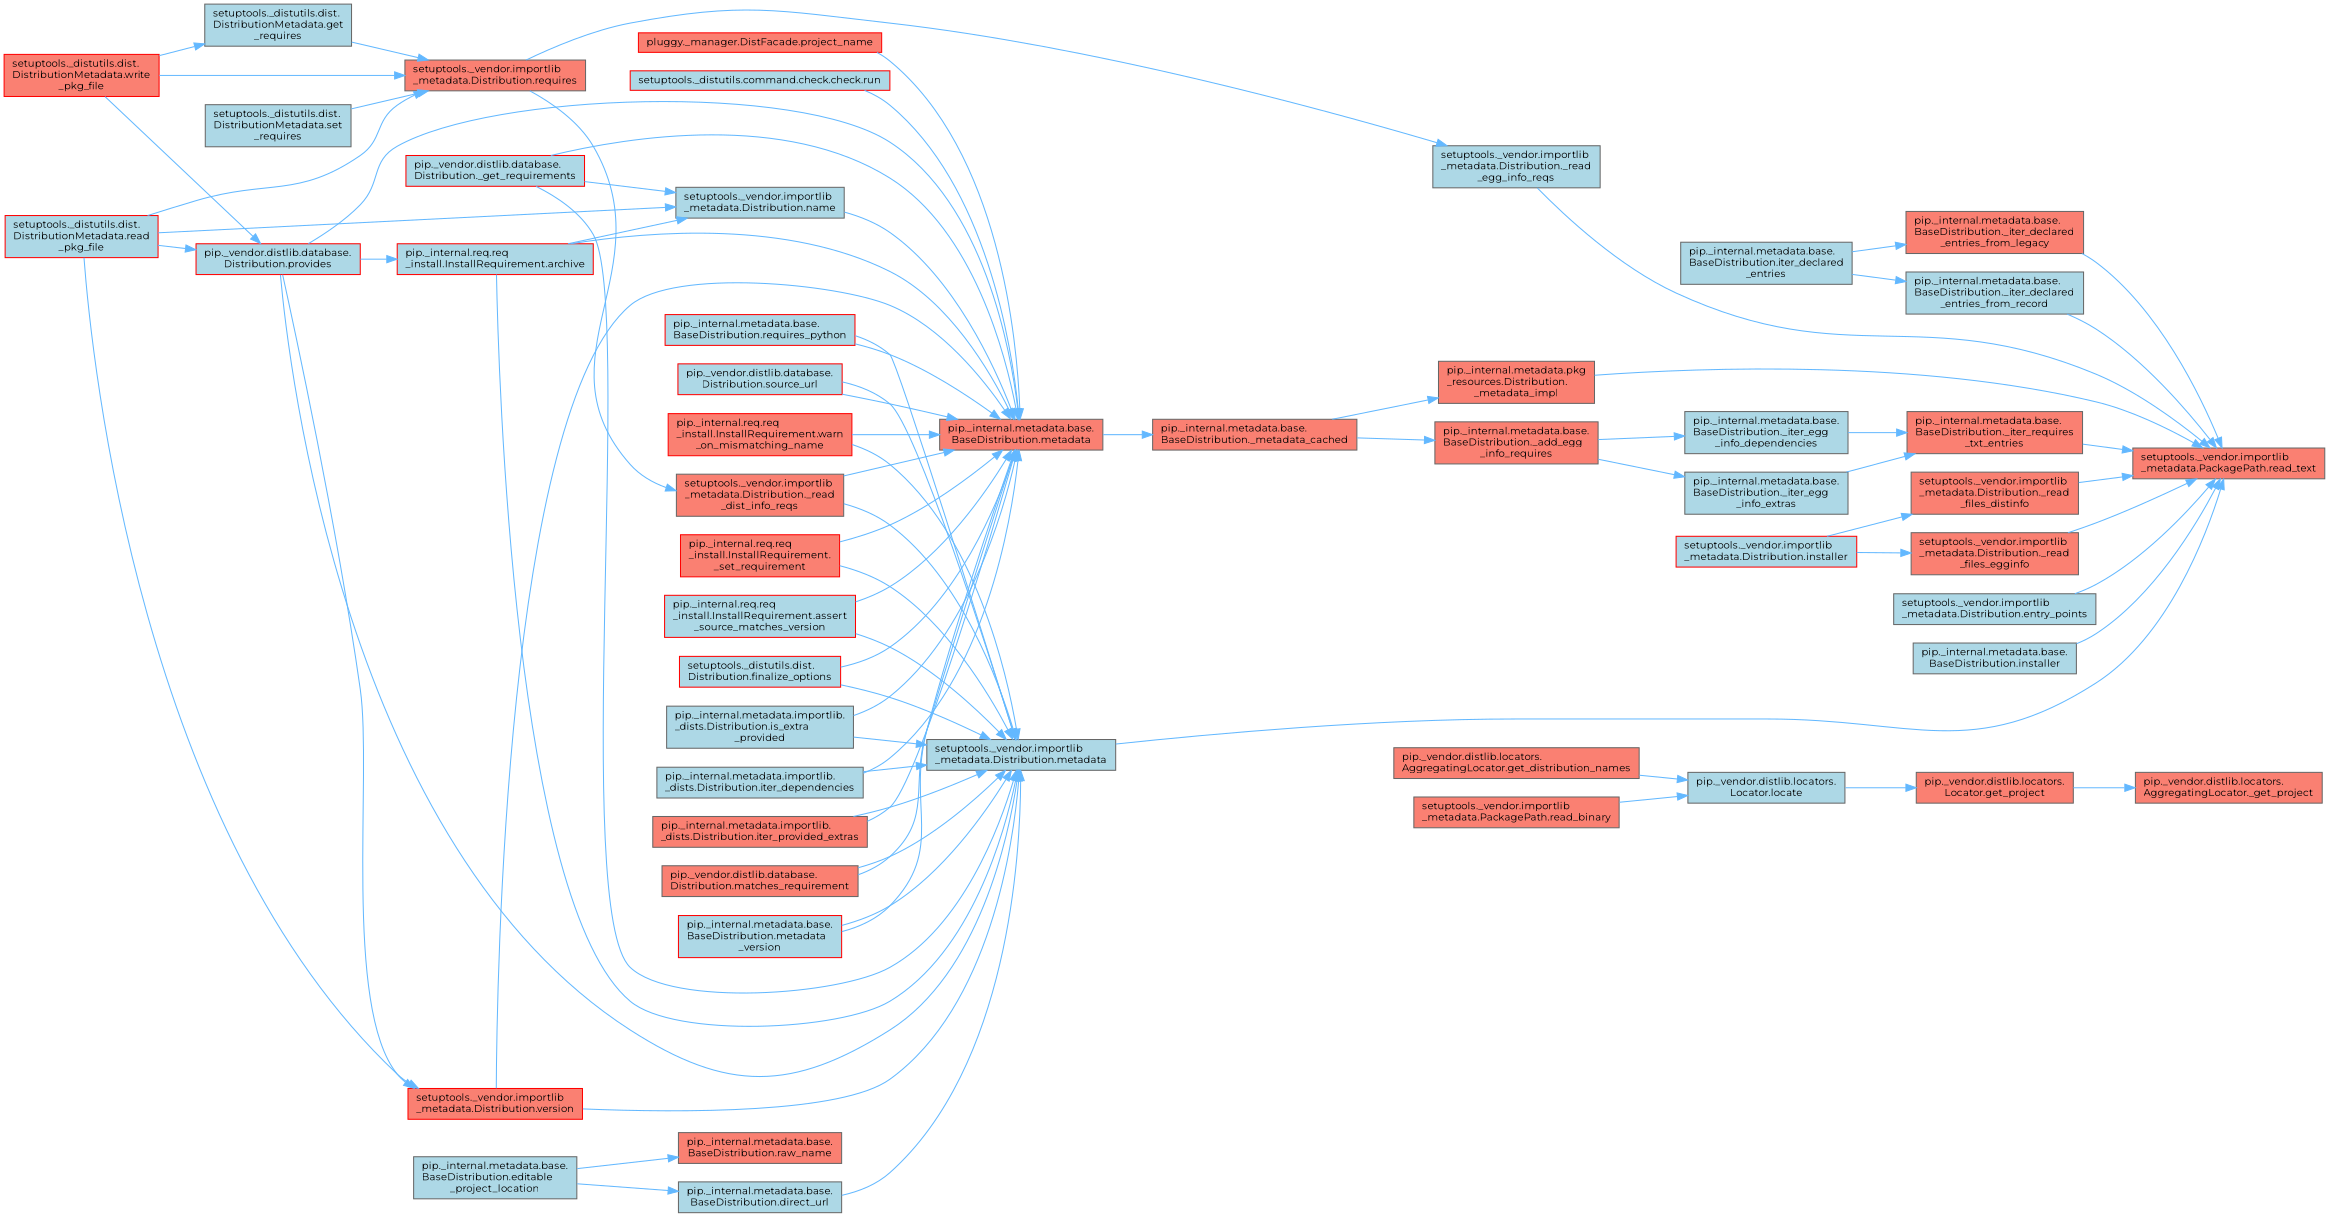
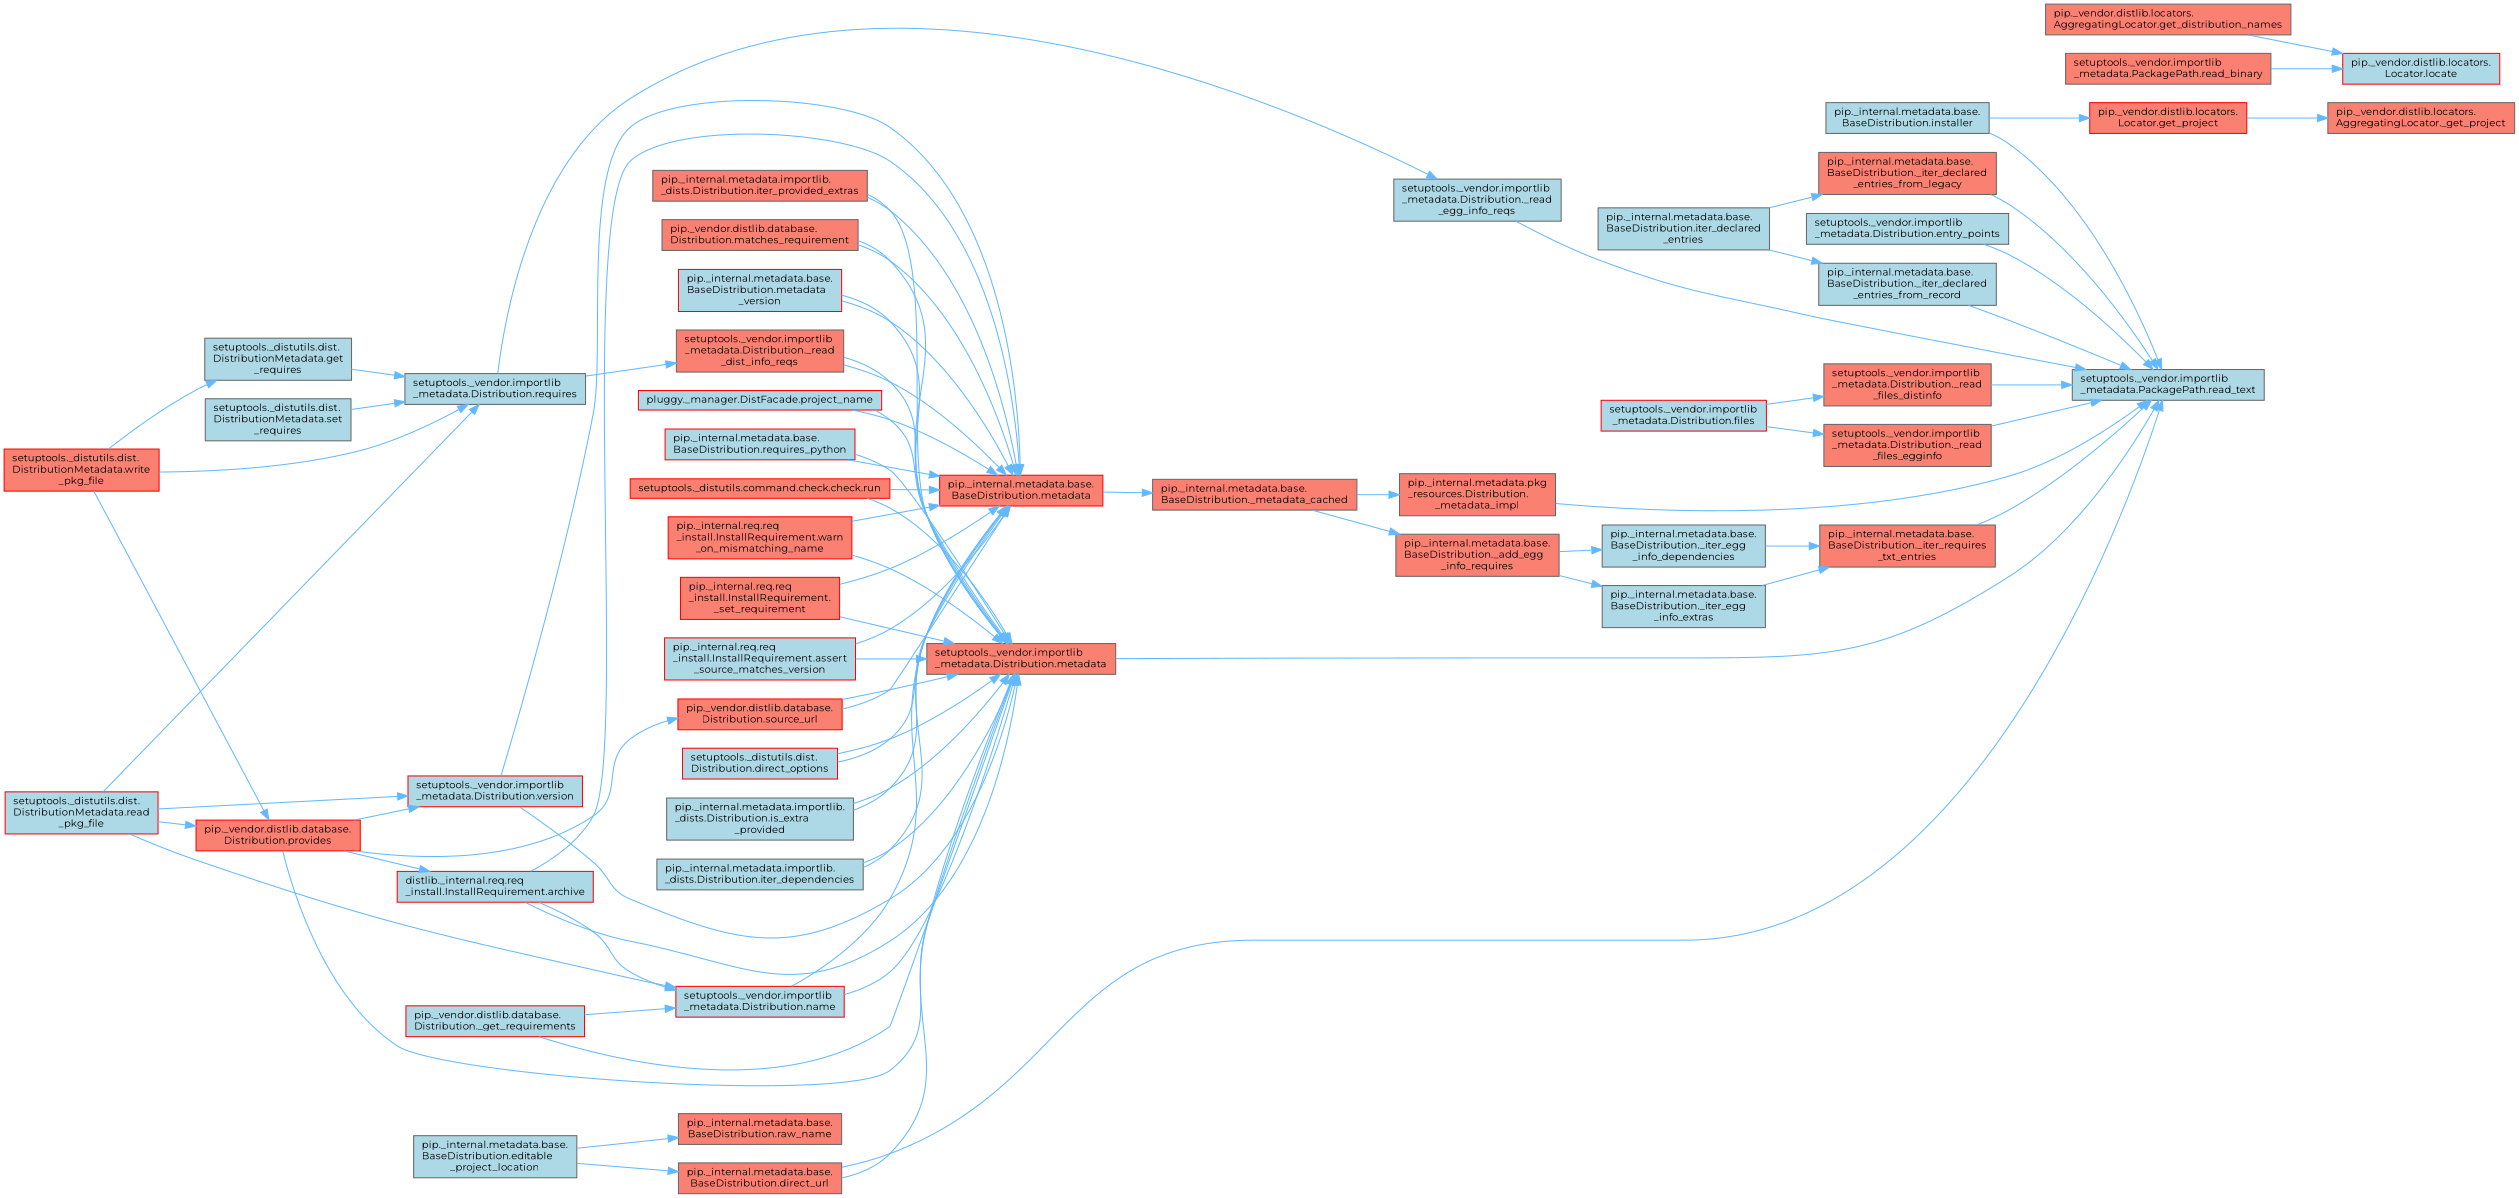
  digraph {
    fontname=Montserrat
    rankdir=RL
    node [color=grey40 fillcolor=salmon fontname=Montserrat fontsize=10 shape=box style=filled]
    edge [color=steelblue1 dir=back fontname=Montserrat fontsize=10 labelfontname=Helvetica labelfontsize=10 style=solid]
    n1 [color=gray40 fontcolor=black height=0.2 label="pip._vendor.distlib.locators.\lAggregatingLocator._get_project" width=0.4]
-   n2 [height=0.2 label="pip._vendor.distlib.locators.\lLocator.get_project" width=0.4]
-   n3 [fillcolor=lightblue height=0.2 label="pip._vendor.distlib.locators.\lLocator.locate" width=0.4]
+   n2 [color=red height=0.2 label="pip._vendor.distlib.locators.\lLocator.get_project" width=0.4]
+   n3 [color=red fillcolor=lightblue height=0.2 label="pip._vendor.distlib.locators.\lLocator.locate" width=0.4]
    n4 [height=0.2 label="pip._vendor.distlib.locators.\lAggregatingLocator.get_distribution_names" width=0.4]
    n5 [height=0.2 label="setuptools._vendor.importlib\l_metadata.PackagePath.read_binary" width=0.4]
-   n6 [height=0.2 label="setuptools._vendor.importlib\l_metadata.PackagePath.read_text" width=0.4]
+   n6 [fillcolor=lightblue height=0.2 label="setuptools._vendor.importlib\l_metadata.PackagePath.read_text" width=0.4]
    n7 [height=0.2 label="pip._internal.metadata.base.\lBaseDistribution._iter_declared\l_entries_from_legacy" width=0.4]
    n8 [fillcolor=lightblue height=0.2 label="pip._internal.metadata.base.\lBaseDistribution._iter_declared\l_entries_from_record" width=0.4]
    n9 [height=0.2 label="pip._internal.metadata.base.\lBaseDistribution._iter_requires\l_txt_entries" width=0.4]
    n10 [height=0.2 label="pip._internal.metadata.pkg\l_resources.Distribution.\l_metadata_impl" width=0.4]
    n11 [fillcolor=lightblue height=0.2 label="setuptools._vendor.importlib\l_metadata.Distribution._read\l_egg_info_reqs" width=0.4]
    n12 [height=0.2 label="setuptools._vendor.importlib\l_metadata.Distribution._read\l_files_distinfo" width=0.4]
    n13 [height=0.2 label="setuptools._vendor.importlib\l_metadata.Distribution._read\l_files_egginfo" width=0.4]
-   n14 [fillcolor=lightblue height=0.2 label="pip._internal.metadata.base.\lBaseDistribution.direct_url" width=0.4]
+   n14 [height=0.2 label="pip._internal.metadata.base.\lBaseDistribution.direct_url" width=0.4]
    n15 [fillcolor=lightblue height=0.2 label="setuptools._vendor.importlib\l_metadata.Distribution.entry_points" width=0.4]
    n16 [fillcolor=lightblue height=0.2 label="pip._internal.metadata.base.\lBaseDistribution.installer" width=0.4]
-   n17 [fillcolor=lightblue height=0.2 label="setuptools._vendor.importlib\l_metadata.Distribution.metadata" width=0.4]
+   n17 [height=0.2 label="setuptools._vendor.importlib\l_metadata.Distribution.metadata" width=0.4]
    n18 [fillcolor=lightblue height=0.2 label="pip._internal.metadata.base.\lBaseDistribution.iter_declared\l_entries" width=0.4]
    n19 [fillcolor=lightblue height=0.2 label="pip._internal.metadata.base.\lBaseDistribution._iter_egg\l_info_dependencies" width=0.4]
    n20 [fillcolor=lightblue height=0.2 label="pip._internal.metadata.base.\lBaseDistribution._iter_egg\l_info_extras" width=0.4]
    n21 [height=0.2 label="pip._internal.metadata.base.\lBaseDistribution._metadata_cached" width=0.4]
-   n22 [height=0.2 label="setuptools._vendor.importlib\l_metadata.Distribution.requires" width=0.4]
-   n23 [color=red fillcolor=lightblue height=0.2 label="setuptools._vendor.importlib\l_metadata.Distribution.installer" width=0.4]
+   n22 [fillcolor=lightblue height=0.2 label="setuptools._vendor.importlib\l_metadata.Distribution.requires" width=0.4]
+   n23 [color=red fillcolor=lightblue height=0.2 label="setuptools._vendor.importlib\l_metadata.Distribution.files" width=0.4]
    n24 [fillcolor=lightblue height=0.2 label="pip._internal.metadata.base.\lBaseDistribution.editable\l_project_location" width=0.4]
    n25 [color=red fillcolor=lightblue height=0.2 label="pip._vendor.distlib.database.\lDistribution._get_requirements" width=0.4]
    n26 [height=0.2 label="setuptools._vendor.importlib\l_metadata.Distribution._read\l_dist_info_reqs" width=0.4]
    n27 [color=red height=0.2 label="pip._internal.req.req\l_install.InstallRequirement.\l_set_requirement" width=0.4]
-   n28 [color=red fillcolor=lightblue height=0.2 label="pip._internal.req.req\l_install.InstallRequirement.archive" width=0.4]
+   n28 [color=red fillcolor=lightblue height=0.2 label="distlib._internal.req.req\l_install.InstallRequirement.archive" width=0.4]
    n29 [color=red fillcolor=lightblue height=0.2 label="pip._internal.req.req\l_install.InstallRequirement.assert\l_source_matches_version" width=0.4]
-   n30 [color=red fillcolor=lightblue height=0.2 label="setuptools._distutils.dist.\lDistribution.finalize_options" width=0.4]
+   n30 [color=red fillcolor=lightblue height=0.2 label="setuptools._distutils.dist.\lDistribution.direct_options" width=0.4]
    n31 [fillcolor=lightblue height=0.2 label="pip._internal.metadata.importlib.\l_dists.Distribution.is_extra\l_provided" width=0.4]
    n32 [fillcolor=lightblue height=0.2 label="pip._internal.metadata.importlib.\l_dists.Distribution.iter_dependencies" width=0.4]
    n33 [height=0.2 label="pip._internal.metadata.importlib.\l_dists.Distribution.iter_provided_extras" width=0.4]
    n34 [height=0.2 label="pip._vendor.distlib.database.\lDistribution.matches_requirement" width=0.4]
    n35 [color=red fillcolor=lightblue height=0.2 label="pip._internal.metadata.base.\lBaseDistribution.metadata\l_version" width=0.4]
-   n36 [fillcolor=lightblue height=0.2 label="setuptools._vendor.importlib\l_metadata.Distribution.name" width=0.4]
-   n37 [color=red fillcolor=lightblue height=0.2 label="pip._vendor.distlib.database.\lDistribution.provides" width=0.4]
-   n38 [color=red height=0.2 label="pluggy._manager.DistFacade.project_name" width=0.4]
+   n36 [color=red fillcolor=lightblue height=0.2 label="setuptools._vendor.importlib\l_metadata.Distribution.name" width=0.4]
+   n37 [color=red height=0.2 label="pip._vendor.distlib.database.\lDistribution.provides" width=0.4]
+   n38 [color=red fillcolor=lightblue height=0.2 label="pluggy._manager.DistFacade.project_name" width=0.4]
    n39 [color=red fillcolor=lightblue height=0.2 label="pip._internal.metadata.base.\lBaseDistribution.requires_python" width=0.4]
-   n40 [color=red fillcolor=lightblue height=0.2 label="setuptools._distutils.command.check.check.run" width=0.4]
-   n41 [color=red fillcolor=lightblue height=0.2 label="pip._vendor.distlib.database.\lDistribution.source_url" width=0.4]
-   n42 [color=red height=0.2 label="setuptools._vendor.importlib\l_metadata.Distribution.version" width=0.4]
+   n40 [color=red height=0.2 label="setuptools._distutils.command.check.check.run" width=0.4]
+   n41 [color=red height=0.2 label="pip._vendor.distlib.database.\lDistribution.source_url" width=0.4]
+   n42 [color=red fillcolor=lightblue height=0.2 label="setuptools._vendor.importlib\l_metadata.Distribution.version" width=0.4]
    n43 [color=red height=0.2 label="pip._internal.req.req\l_install.InstallRequirement.warn\l_on_mismatching_name" width=0.4]
    n44 [height=0.2 label="pip._internal.metadata.base.\lBaseDistribution._add_egg\l_info_requires" width=0.4]
-   n45 [height=0.2 label="pip._internal.metadata.base.\lBaseDistribution.metadata" width=0.4]
+   n45 [color=red height=0.2 label="pip._internal.metadata.base.\lBaseDistribution.metadata" width=0.4]
    n46 [color=red fillcolor=lightblue height=0.2 label="setuptools._distutils.dist.\lDistributionMetadata.read\l_pkg_file" width=0.4]
    n47 [color=red height=0.2 label="setuptools._distutils.dist.\lDistributionMetadata.write\l_pkg_file" width=0.4]
    n48 [height=0.2 label="pip._internal.metadata.base.\lBaseDistribution.raw_name" width=0.4]
    n49 [fillcolor=lightblue height=0.2 label="setuptools._distutils.dist.\lDistributionMetadata.get\l_requires" width=0.4]
    n50 [fillcolor=lightblue height=0.2 label="setuptools._distutils.dist.\lDistributionMetadata.set\l_requires" width=0.4]
    n1 -> n2
-   n2 -> n3
+   n2 -> n16
    n3 -> n4
    n3 -> n5
    n6 -> n7
    n6 -> n8
    n6 -> n9
    n6 -> n10
    n6 -> n11
    n6 -> n12
    n6 -> n13
+   n6 -> n14
    n6 -> n15
    n6 -> n16
    n6 -> n17
    n7 -> n18
    n8 -> n18
    n9 -> n19
    n9 -> n20
    n10 -> n21
    n11 -> n22
    n12 -> n23
    n13 -> n23
    n14 -> n24
    n17 -> n14
    n17 -> n25
    n17 -> n26
    n17 -> n27
    n17 -> n28
    n17 -> n29
    n17 -> n30
    n17 -> n31
    n17 -> n32
    n17 -> n33
    n17 -> n34
    n17 -> n35
+   n17 -> n36
    n17 -> n37
+   n17 -> n38
    n17 -> n39
+   n17 -> n40
    n17 -> n41
    n17 -> n42
    n17 -> n43
    n19 -> n44
    n20 -> n44
    n21 -> n45
    n22 -> n46
    n22 -> n47
    n22 -> n49
    n22 -> n50
    n26 -> n22
    n28 -> n37
    n36 -> n25
    n36 -> n28
    n36 -> n46
    n37 -> n46
    n37 -> n47
    n42 -> n37
    n42 -> n46
    n44 -> n21
-   n45 -> n25
    n45 -> n26
    n45 -> n27
    n45 -> n28
    n45 -> n29
    n45 -> n30
    n45 -> n31
    n45 -> n32
    n45 -> n33
    n45 -> n34
    n45 -> n35
    n45 -> n36
-   n45 -> n37
+   n41 -> n37
    n45 -> n38
    n45 -> n39
    n45 -> n40
    n45 -> n41
    n45 -> n42
    n45 -> n43
    n48 -> n24
    n49 -> n47
  }
